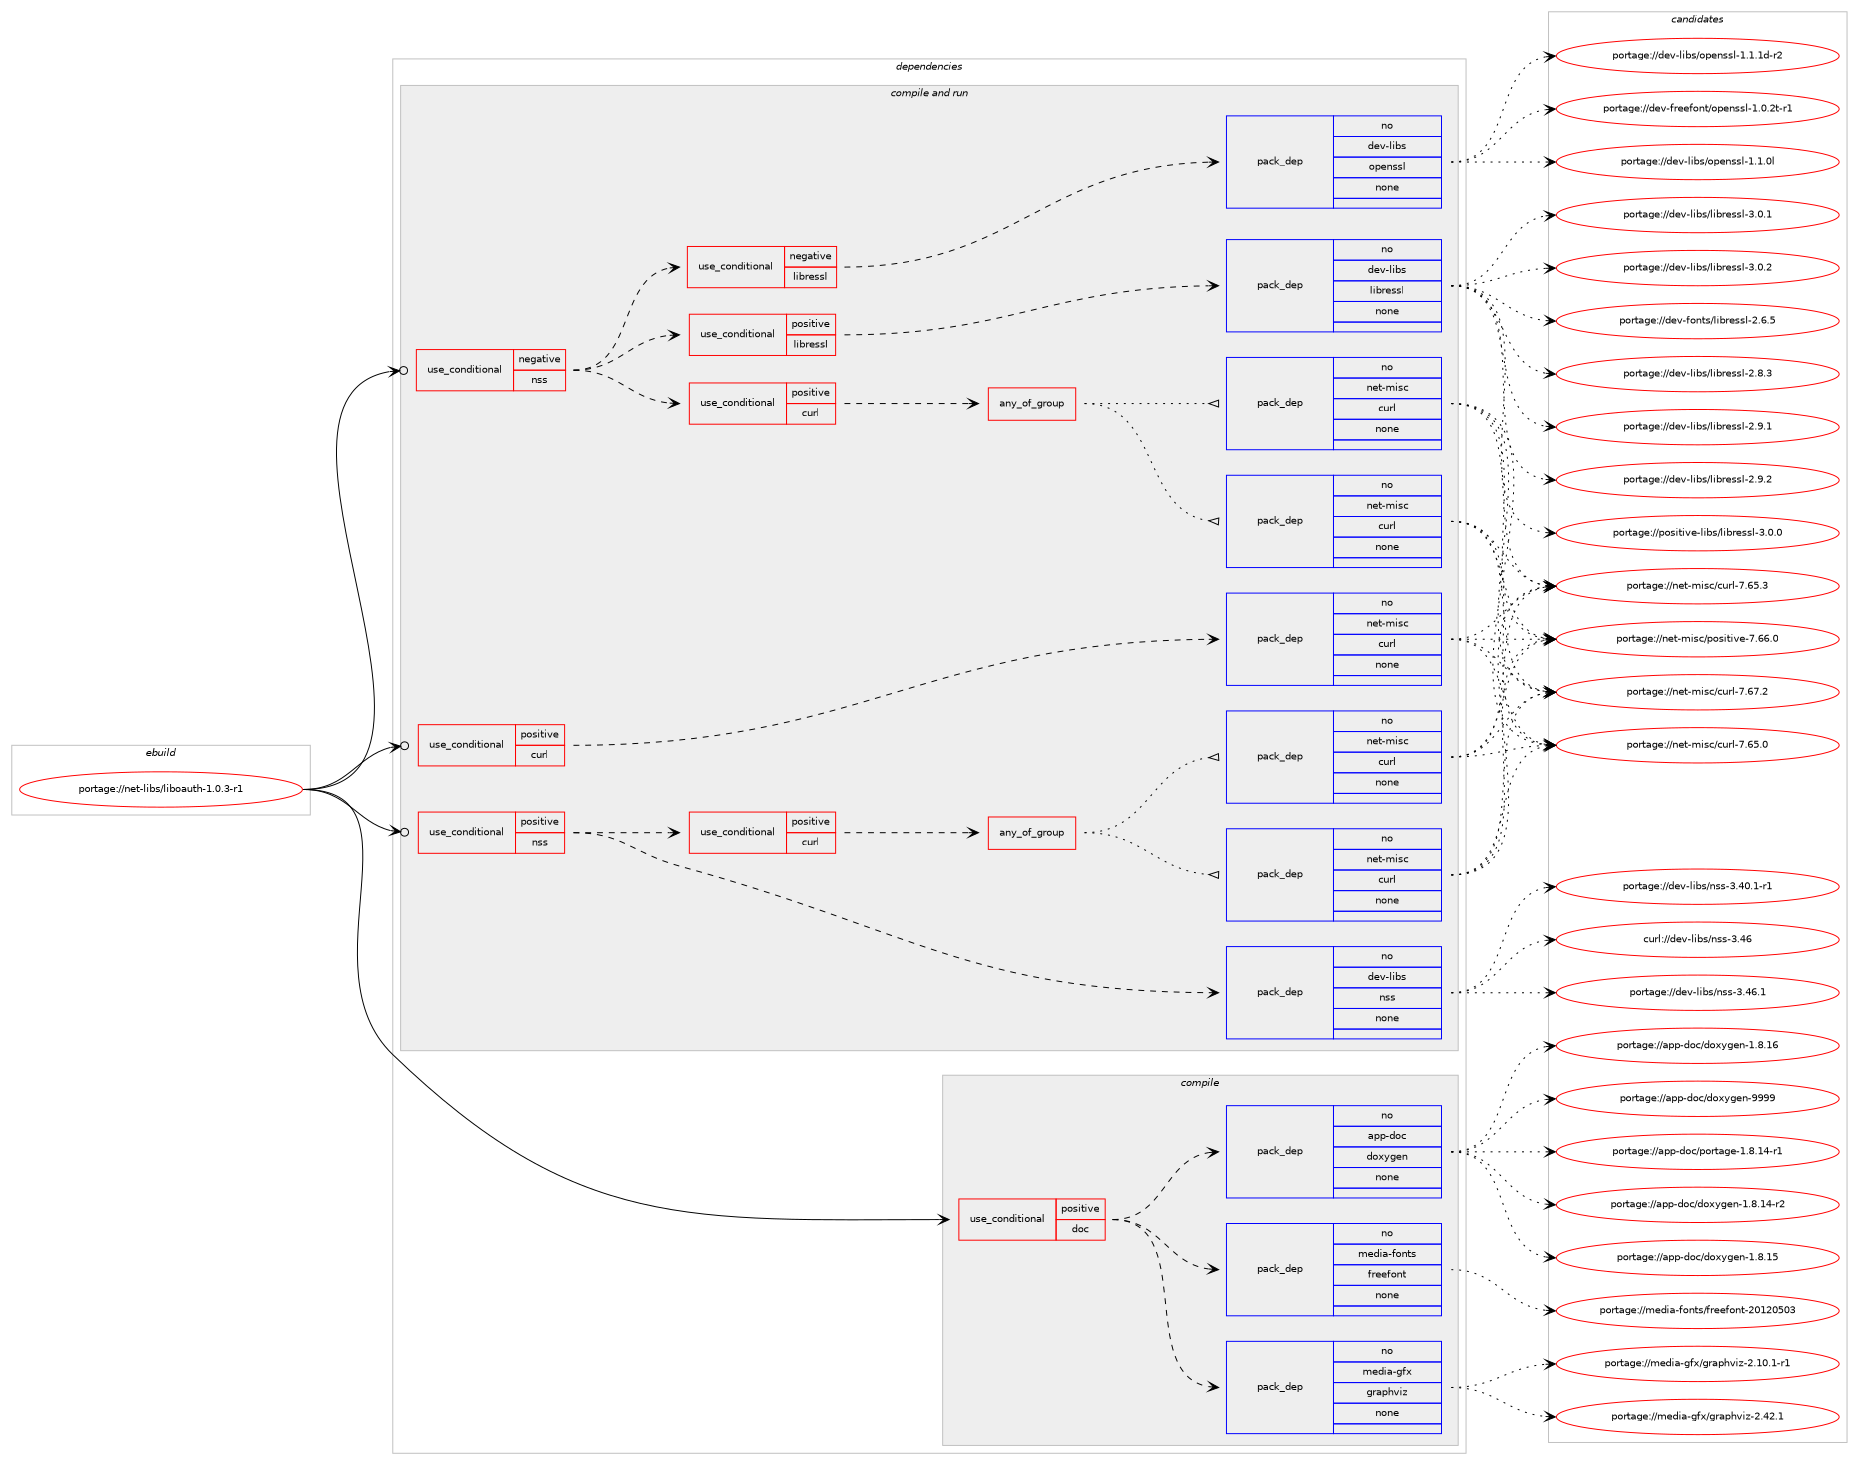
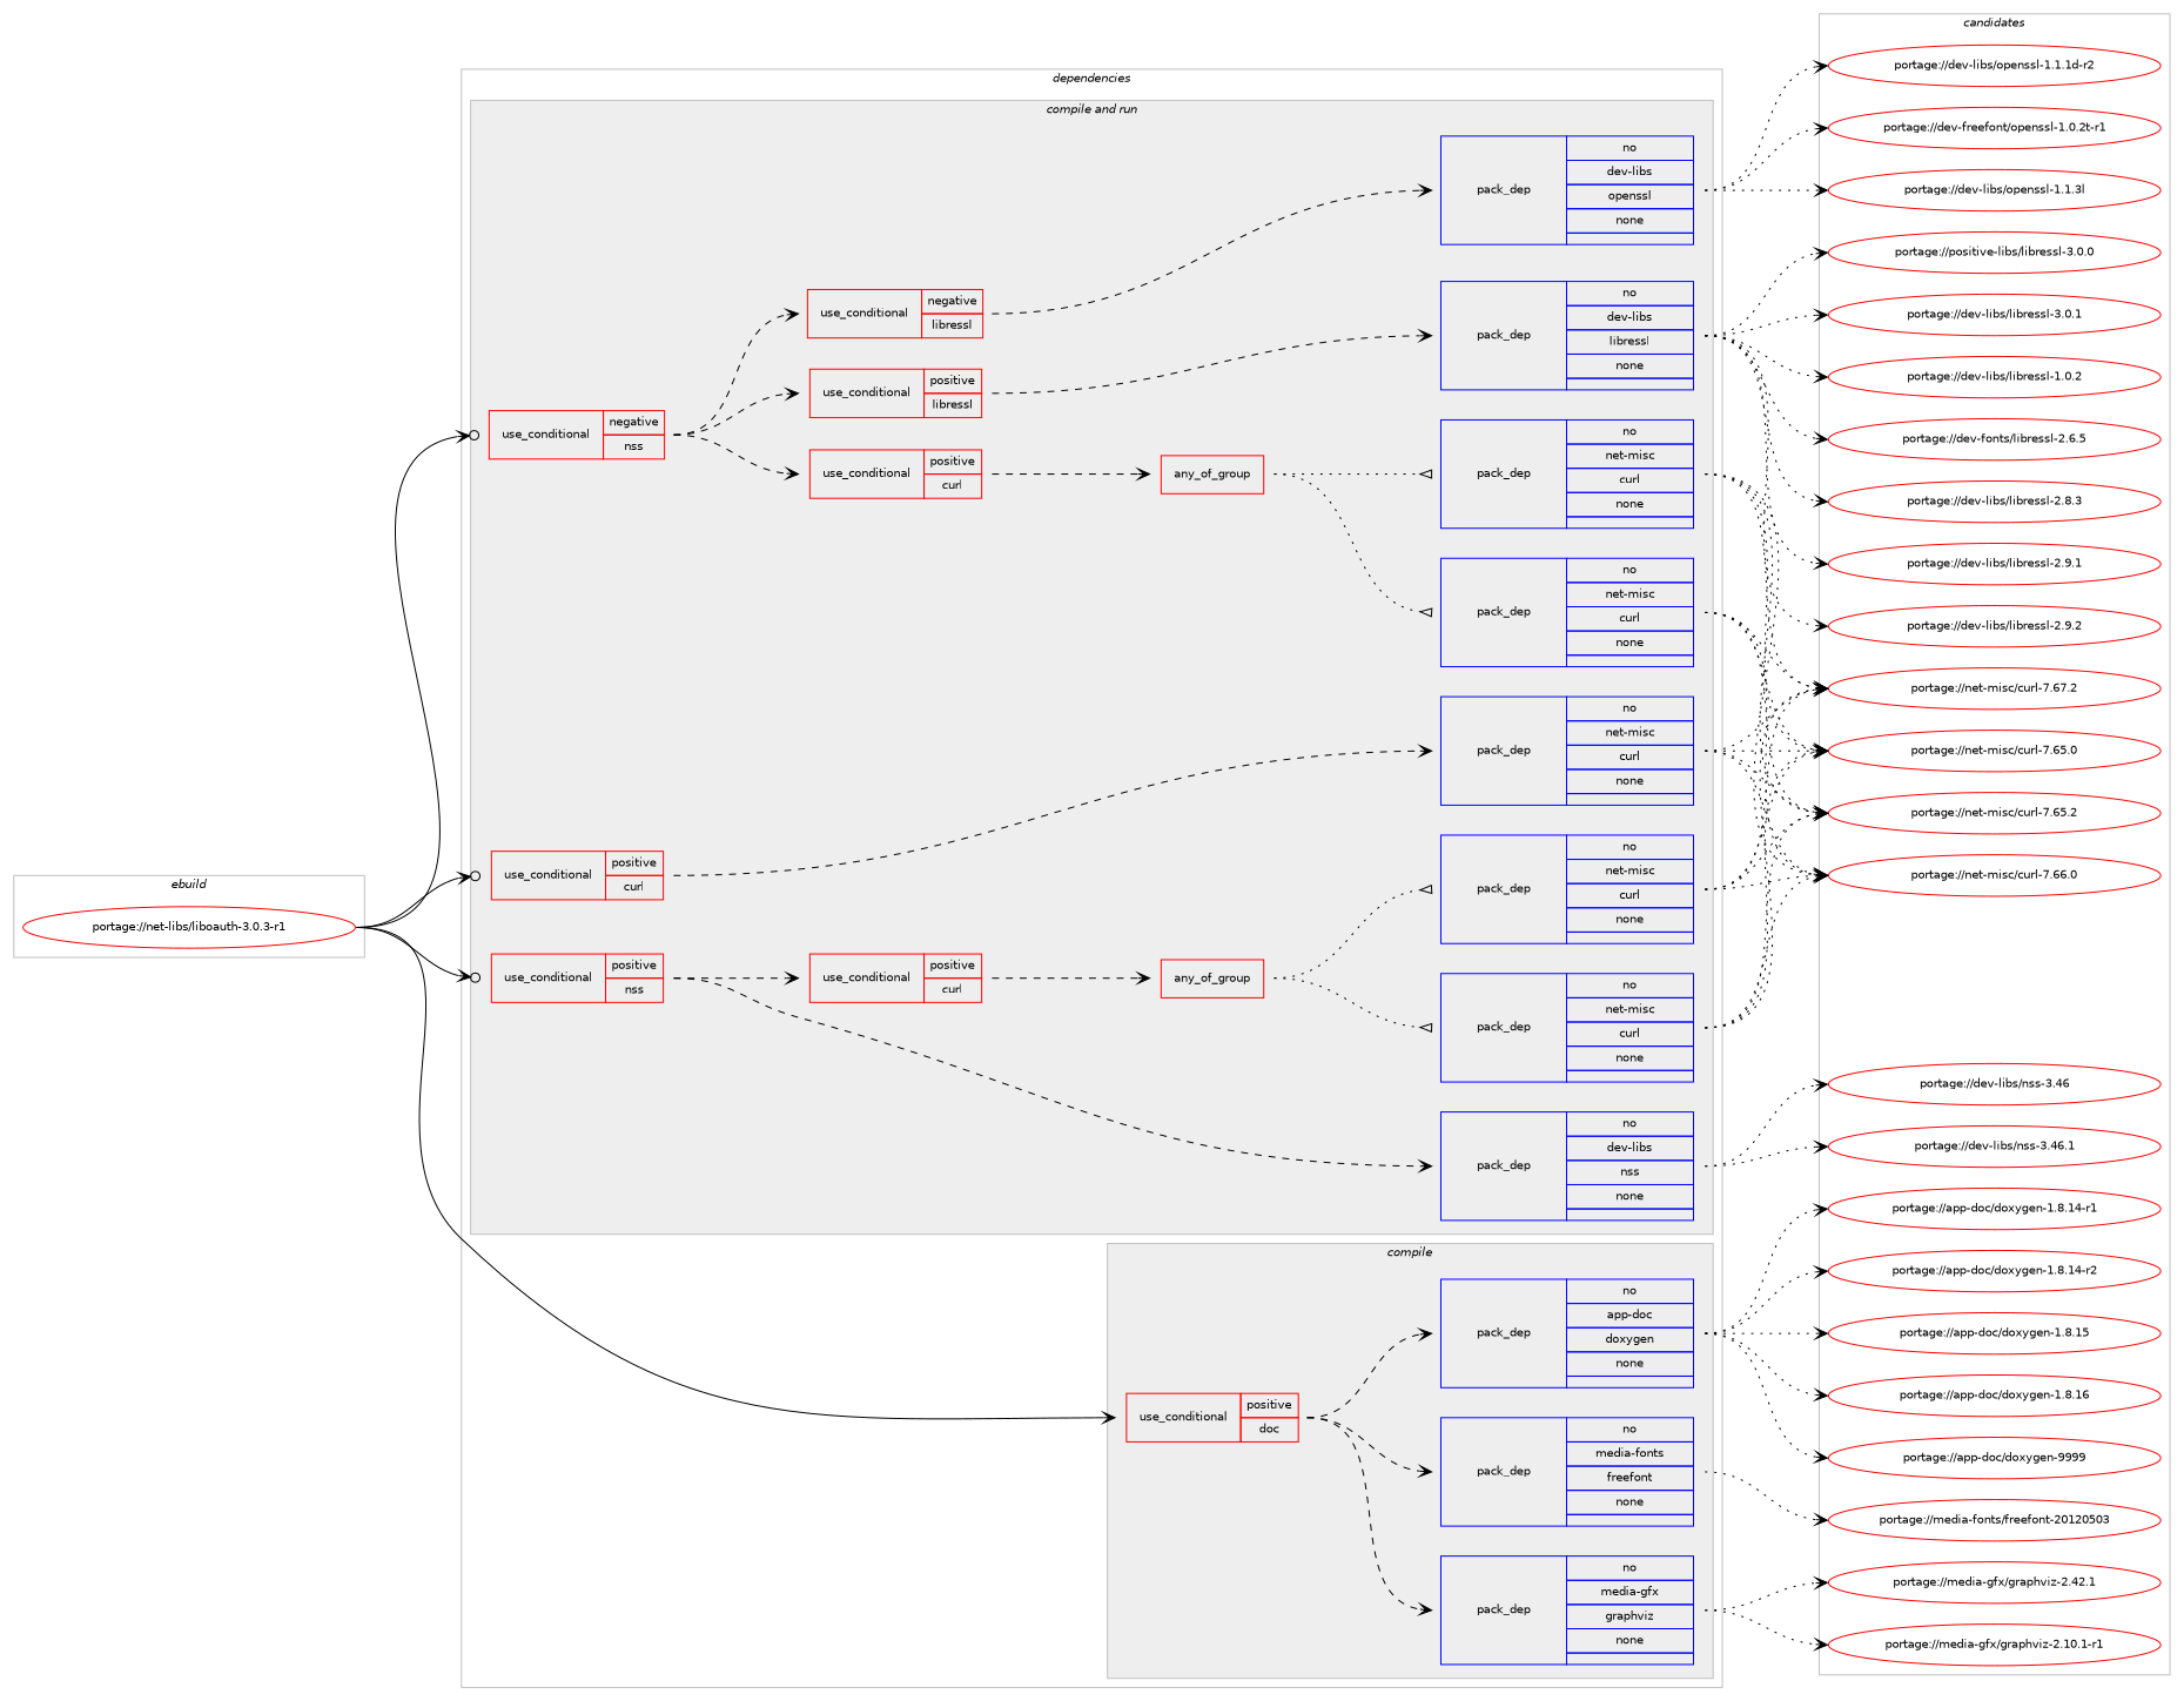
  digraph {
    compound=true
    concentrate=true
    fontname=Helvetica
    fontsize=10
    newrank=true
    rankdir=LR
    ranksep=1.5
    node [color=red fontname=Helvetica fontsize=10]
    edge [arrowhead=vee headport=w style=dotted tailport=e weight=100]
-   n1 [label="portage://net-libs/liboauth-1.0.3-r1" width=4]
+   n1 [label="portage://net-libs/liboauth-3.0.3-r1" width=4]
    n2 [color=blue label=<<TABLE BORDER="0" CELLBORDER="1" CELLSPACING="0" CELLPADDING="4" WIDTH="220"><TR><TD ROWSPAN="6" CELLPADDING="30">pack_dep</TD></TR><TR><TD WIDTH="110">no</TD></TR><TR><TD>app-doc</TD></TR><TR><TD>doxygen</TD></TR><TR><TD>none</TD></TR><TR><TD></TD></TR></TABLE>> shape=none]
    n3 [color=blue label=<<TABLE BORDER="0" CELLBORDER="1" CELLSPACING="0" CELLPADDING="4" WIDTH="220"><TR><TD ROWSPAN="6" CELLPADDING="30">pack_dep</TD></TR><TR><TD WIDTH="110">no</TD></TR><TR><TD>media-gfx</TD></TR><TR><TD>graphviz</TD></TR><TR><TD>none</TD></TR><TR><TD></TD></TR></TABLE>> shape=none]
    n4 [color=blue label=<<TABLE BORDER="0" CELLBORDER="1" CELLSPACING="0" CELLPADDING="4" WIDTH="220"><TR><TD ROWSPAN="6" CELLPADDING="30">pack_dep</TD></TR><TR><TD WIDTH="110">no</TD></TR><TR><TD>media-fonts</TD></TR><TR><TD>freefont</TD></TR><TR><TD>none</TD></TR><TR><TD></TD></TR></TABLE>> shape=none]
    n5 [label=<<TABLE BORDER="0" CELLBORDER="1" CELLSPACING="0" CELLPADDING="4"><TR><TD ROWSPAN="3" CELLPADDING="10">use_conditional</TD></TR><TR><TD>positive</TD></TR><TR><TD>doc</TD></TR></TABLE>> shape=none]
    n6 [color=blue label=<<TABLE BORDER="0" CELLBORDER="1" CELLSPACING="0" CELLPADDING="4" WIDTH="220"><TR><TD ROWSPAN="6" CELLPADDING="30">pack_dep</TD></TR><TR><TD WIDTH="110">no</TD></TR><TR><TD>dev-libs</TD></TR><TR><TD>openssl</TD></TR><TR><TD>none</TD></TR><TR><TD></TD></TR></TABLE>> shape=none]
    n7 [label=<<TABLE BORDER="0" CELLBORDER="1" CELLSPACING="0" CELLPADDING="4"><TR><TD ROWSPAN="3" CELLPADDING="10">use_conditional</TD></TR><TR><TD>negative</TD></TR><TR><TD>libressl</TD></TR></TABLE>> shape=none]
    n8 [color=blue label=<<TABLE BORDER="0" CELLBORDER="1" CELLSPACING="0" CELLPADDING="4" WIDTH="220"><TR><TD ROWSPAN="6" CELLPADDING="30">pack_dep</TD></TR><TR><TD WIDTH="110">no</TD></TR><TR><TD>dev-libs</TD></TR><TR><TD>libressl</TD></TR><TR><TD>none</TD></TR><TR><TD></TD></TR></TABLE>> shape=none]
    n9 [label=<<TABLE BORDER="0" CELLBORDER="1" CELLSPACING="0" CELLPADDING="4"><TR><TD ROWSPAN="3" CELLPADDING="10">use_conditional</TD></TR><TR><TD>positive</TD></TR><TR><TD>libressl</TD></TR></TABLE>> shape=none]
    n10 [color=blue label=<<TABLE BORDER="0" CELLBORDER="1" CELLSPACING="0" CELLPADDING="4" WIDTH="220"><TR><TD ROWSPAN="6" CELLPADDING="30">pack_dep</TD></TR><TR><TD WIDTH="110">no</TD></TR><TR><TD>net-misc</TD></TR><TR><TD>curl</TD></TR><TR><TD>none</TD></TR><TR><TD></TD></TR></TABLE>> shape=none]
    n11 [color=blue label=<<TABLE BORDER="0" CELLBORDER="1" CELLSPACING="0" CELLPADDING="4" WIDTH="220"><TR><TD ROWSPAN="6" CELLPADDING="30">pack_dep</TD></TR><TR><TD WIDTH="110">no</TD></TR><TR><TD>net-misc</TD></TR><TR><TD>curl</TD></TR><TR><TD>none</TD></TR><TR><TD></TD></TR></TABLE>> shape=none]
    n12 [label=<<TABLE BORDER="0" CELLBORDER="1" CELLSPACING="0" CELLPADDING="4"><TR><TD CELLPADDING="10">any_of_group</TD></TR></TABLE>> shape=none]
    n13 [label=<<TABLE BORDER="0" CELLBORDER="1" CELLSPACING="0" CELLPADDING="4"><TR><TD ROWSPAN="3" CELLPADDING="10">use_conditional</TD></TR><TR><TD>positive</TD></TR><TR><TD>curl</TD></TR></TABLE>> shape=none]
    n14 [label=<<TABLE BORDER="0" CELLBORDER="1" CELLSPACING="0" CELLPADDING="4"><TR><TD ROWSPAN="3" CELLPADDING="10">use_conditional</TD></TR><TR><TD>negative</TD></TR><TR><TD>nss</TD></TR></TABLE>> shape=none]
    n15 [color=blue label=<<TABLE BORDER="0" CELLBORDER="1" CELLSPACING="0" CELLPADDING="4" WIDTH="220"><TR><TD ROWSPAN="6" CELLPADDING="30">pack_dep</TD></TR><TR><TD WIDTH="110">no</TD></TR><TR><TD>net-misc</TD></TR><TR><TD>curl</TD></TR><TR><TD>none</TD></TR><TR><TD></TD></TR></TABLE>> shape=none]
    n16 [label=<<TABLE BORDER="0" CELLBORDER="1" CELLSPACING="0" CELLPADDING="4"><TR><TD ROWSPAN="3" CELLPADDING="10">use_conditional</TD></TR><TR><TD>positive</TD></TR><TR><TD>curl</TD></TR></TABLE>> shape=none]
    n17 [color=blue label=<<TABLE BORDER="0" CELLBORDER="1" CELLSPACING="0" CELLPADDING="4" WIDTH="220"><TR><TD ROWSPAN="6" CELLPADDING="30">pack_dep</TD></TR><TR><TD WIDTH="110">no</TD></TR><TR><TD>dev-libs</TD></TR><TR><TD>nss</TD></TR><TR><TD>none</TD></TR><TR><TD></TD></TR></TABLE>> shape=none]
    n18 [color=blue label=<<TABLE BORDER="0" CELLBORDER="1" CELLSPACING="0" CELLPADDING="4" WIDTH="220"><TR><TD ROWSPAN="6" CELLPADDING="30">pack_dep</TD></TR><TR><TD WIDTH="110">no</TD></TR><TR><TD>net-misc</TD></TR><TR><TD>curl</TD></TR><TR><TD>none</TD></TR><TR><TD></TD></TR></TABLE>> shape=none]
    n19 [color=blue label=<<TABLE BORDER="0" CELLBORDER="1" CELLSPACING="0" CELLPADDING="4" WIDTH="220"><TR><TD ROWSPAN="6" CELLPADDING="30">pack_dep</TD></TR><TR><TD WIDTH="110">no</TD></TR><TR><TD>net-misc</TD></TR><TR><TD>curl</TD></TR><TR><TD>none</TD></TR><TR><TD></TD></TR></TABLE>> shape=none]
    n20 [label=<<TABLE BORDER="0" CELLBORDER="1" CELLSPACING="0" CELLPADDING="4"><TR><TD CELLPADDING="10">any_of_group</TD></TR></TABLE>> shape=none]
    n21 [label=<<TABLE BORDER="0" CELLBORDER="1" CELLSPACING="0" CELLPADDING="4"><TR><TD ROWSPAN="3" CELLPADDING="10">use_conditional</TD></TR><TR><TD>positive</TD></TR><TR><TD>curl</TD></TR></TABLE>> shape=none]
    n22 [label=<<TABLE BORDER="0" CELLBORDER="1" CELLSPACING="0" CELLPADDING="4"><TR><TD ROWSPAN="3" CELLPADDING="10">use_conditional</TD></TR><TR><TD>positive</TD></TR><TR><TD>nss</TD></TR></TABLE>> shape=none]
-   n23 [label="portage://app-doc/portage-1.8.14-r1" width=4]
+   n23 [label="portage://app-doc/doxygen-1.8.14-r1" width=4]
    n24 [label="portage://app-doc/doxygen-1.8.14-r2" width=4]
    n25 [label="portage://app-doc/doxygen-1.8.15" width=4]
    n26 [label="portage://app-doc/doxygen-1.8.16" width=4]
    n27 [label="portage://app-doc/doxygen-9999" width=4]
    n28 [label="portage://media-gfx/graphviz-2.10.1-r1" width=4]
    n29 [label="portage://media-gfx/graphviz-2.42.1" width=4]
    n30 [label="portage://media-fonts/freefont-20120503" width=4]
    n31 [label="portage://dev-freefont/openssl-1.0.2t-r1" width=4]
-   n32 [label="portage://dev-libs/openssl-1.1.0l" width=4]
+   n32 [label="portage://dev-libs/openssl-1.1.3l" width=4]
    n33 [label="portage://dev-libs/openssl-1.1.1d-r2" width=4]
    n34 [label="portage://dev-fonts/libressl-2.6.5" width=4]
    n35 [label="portage://dev-libs/libressl-2.8.3" width=4]
    n36 [label="portage://dev-libs/libressl-2.9.1" width=4]
    n37 [label="portage://dev-libs/libressl-2.9.2" width=4]
    n38 [label="portage://positive-libs/libressl-3.0.0" width=4]
    n39 [label="portage://dev-libs/libressl-3.0.1" width=4]
-   n40 [label="portage://dev-libs/libressl-3.0.2" width=4]
+   n40 [label="portage://dev-libs/libressl-1.0.2" width=4]
    n41 [label="portage://net-misc/curl-7.65.0" width=4]
-   n42 [label="portage://net-misc/curl-7.65.3" width=4]
-   n43 [label="portage://net-misc/positive-7.66.0" width=4]
+   n42 [label="portage://net-misc/curl-7.65.2" width=4]
+   n43 [label="portage://net-misc/curl-7.66.0" width=4]
    n44 [label="portage://net-misc/curl-7.67.2" width=4]
-   n45 [label="portage://dev-libs/nss-3.40.1-r1" width=4]
-   n46 [label="curl://dev-libs/nss-3.46" width=4]
+   n46 [label="portage://dev-libs/nss-3.46" width=4]
    n47 [label="portage://dev-libs/nss-3.46.1" width=4]
    subgraph cluster_1 {
      color=gray
      label=<<i>ebuild</i>>
      rank=same
      n1
    }
    subgraph cluster_2 {
      color=gray
      label=<<i>dependencies</i>>
      subgraph cluster_3 {
        color=gray
        fillcolor="#eeeeee"
        label=<<i>compile</i>>
        style=filled
        subgraph sub_4 {
          color=gray
          fillcolor="#eeeeee"
          label=<<i>compile</i>>
          style=filled
          n5
          subgraph sub_5 {
            color=gray
            fillcolor="#eeeeee"
            label=<<i>compile</i>>
            style=filled
            n2
          }
          subgraph sub_6 {
            color=gray
            fillcolor="#eeeeee"
            label=<<i>compile</i>>
            style=filled
            n3
          }
          subgraph sub_7 {
            color=gray
            fillcolor="#eeeeee"
            label=<<i>compile</i>>
            style=filled
            n4
          }
        }
      }
      subgraph cluster_8 {
        color=gray
        fillcolor="#eeeeee"
        label=<<i>compile and run</i>>
        style=filled
        subgraph sub_9 {
          color=gray
          fillcolor="#eeeeee"
          label=<<i>compile and run</i>>
          style=filled
          n14
          subgraph sub_10 {
            color=gray
            fillcolor="#eeeeee"
            label=<<i>compile and run</i>>
            style=filled
            n7
            subgraph sub_11 {
              color=gray
              fillcolor="#eeeeee"
              label=<<i>compile and run</i>>
              style=filled
              n6
            }
          }
          subgraph sub_12 {
            color=gray
            fillcolor="#eeeeee"
            label=<<i>compile and run</i>>
            style=filled
            n9
            subgraph sub_13 {
              color=gray
              fillcolor="#eeeeee"
              label=<<i>compile and run</i>>
              style=filled
              n8
            }
          }
          subgraph sub_14 {
            color=gray
            fillcolor="#eeeeee"
            label=<<i>compile and run</i>>
            style=filled
            n13
            subgraph sub_15 {
              color=gray
              fillcolor="#eeeeee"
              label=<<i>compile and run</i>>
              style=filled
              n12
              subgraph sub_16 {
                color=gray
                fillcolor="#eeeeee"
                label=<<i>compile and run</i>>
                style=filled
                n10
              }
              subgraph sub_17 {
                color=gray
                fillcolor="#eeeeee"
                label=<<i>compile and run</i>>
                style=filled
                n11
              }
            }
          }
        }
        subgraph sub_18 {
          color=gray
          fillcolor="#eeeeee"
          label=<<i>compile and run</i>>
          style=filled
          n16
          subgraph sub_19 {
            color=gray
            fillcolor="#eeeeee"
            label=<<i>compile and run</i>>
            style=filled
            n15
          }
        }
        subgraph sub_20 {
          color=gray
          fillcolor="#eeeeee"
          label=<<i>compile and run</i>>
          style=filled
          n22
          subgraph sub_21 {
            color=gray
            fillcolor="#eeeeee"
            label=<<i>compile and run</i>>
            style=filled
            n17
          }
          subgraph sub_22 {
            color=gray
            fillcolor="#eeeeee"
            label=<<i>compile and run</i>>
            style=filled
            n21
            subgraph sub_23 {
              color=gray
              fillcolor="#eeeeee"
              label=<<i>compile and run</i>>
              style=filled
              n20
              subgraph sub_24 {
                color=gray
                fillcolor="#eeeeee"
                label=<<i>compile and run</i>>
                style=filled
                n18
              }
              subgraph sub_25 {
                color=gray
                fillcolor="#eeeeee"
                label=<<i>compile and run</i>>
                style=filled
                n19
              }
            }
          }
        }
      }
      subgraph cluster_26 {
        color=gray
        fillcolor="#eeeeee"
        label=<<i>run</i>>
        style=filled
      }
    }
    subgraph cluster_27 {
      color=gray
      label=<<i>candidates</i>>
      rank=same
      subgraph sub_28 {
        color=black
        label=<<i>candidates</i>>
        nodesep=1
        rank=same
        n23
        n24
        n25
        n26
        n27
      }
      subgraph sub_29 {
        color=black
        label=<<i>candidates</i>>
        nodesep=1
        rank=same
        n28
        n29
      }
      subgraph sub_30 {
        color=black
        label=<<i>candidates</i>>
        nodesep=1
        rank=same
        n30
      }
      subgraph sub_31 {
        color=black
        label=<<i>candidates</i>>
        nodesep=1
        rank=same
        n31
        n32
        n33
      }
      subgraph sub_32 {
        color=black
        label=<<i>candidates</i>>
        nodesep=1
        rank=same
        n34
        n35
        n36
        n37
        n38
        n39
        n40
      }
      subgraph sub_33 {
        color=black
        label=<<i>candidates</i>>
        nodesep=1
        rank=same
        n41
        n42
        n43
        n44
      }
      subgraph sub_34 {
        color=black
        label=<<i>candidates</i>>
        nodesep=1
        rank=same
        n41
        n42
        n43
        n44
      }
      subgraph sub_35 {
        color=black
        label=<<i>candidates</i>>
        nodesep=1
        rank=same
        n41
        n42
        n43
        n44
      }
      subgraph sub_36 {
        color=black
        label=<<i>candidates</i>>
        nodesep=1
        rank=same
-       n45
        n46
        n47
      }
      subgraph sub_37 {
        color=black
        label=<<i>candidates</i>>
        nodesep=1
        rank=same
        n41
        n42
        n43
        n44
      }
      subgraph sub_38 {
        color=black
        label=<<i>candidates</i>>
        nodesep=1
        rank=same
        n41
        n42
        n43
        n44
      }
    }
    n1 -> n5 [style=solid weight=20]
    n1 -> n14 [arrowhead=odotvee style=solid weight=20]
    n1 -> n16 [arrowhead=odotvee style=solid weight=20]
    n1 -> n22 [arrowhead=odotvee style=solid weight=20]
    n2 -> n23
    n2 -> n24
    n2 -> n25
    n2 -> n26
    n2 -> n27
    n3 -> n28
    n3 -> n29
    n4 -> n30
    n5 -> n2 [style=dashed weight=20]
    n5 -> n3 [style=dashed weight=20]
    n5 -> n4 [style=dashed weight=20]
    n6 -> n31
    n6 -> n32
    n6 -> n33
    n7 -> n6 [style=dashed weight=20]
    n8 -> n34
    n8 -> n35
    n8 -> n36
    n8 -> n37
    n8 -> n38
    n8 -> n39
    n8 -> n40
    n9 -> n8 [style=dashed weight=20]
    n10 -> n41
    n10 -> n42
    n10 -> n43
    n10 -> n44
    n11 -> n41
    n11 -> n42
    n11 -> n43
    n11 -> n44
    n12 -> n10 [arrowhead=oinv weight=20]
    n12 -> n11 [arrowhead=oinv weight=20]
    n13 -> n12 [style=dashed weight=20]
    n14 -> n7 [style=dashed weight=20]
    n14 -> n9 [style=dashed weight=20]
    n14 -> n13 [style=dashed weight=20]
    n15 -> n41
    n15 -> n42
    n15 -> n43
    n15 -> n44
    n16 -> n15 [style=dashed weight=20]
-   n17 -> n45
    n17 -> n46
    n17 -> n47
    n18 -> n41
    n18 -> n42
    n18 -> n43
    n18 -> n44
    n19 -> n41
    n19 -> n42
    n19 -> n43
    n19 -> n44
    n20 -> n18 [arrowhead=oinv weight=20]
    n20 -> n19 [arrowhead=oinv weight=20]
    n21 -> n20 [style=dashed weight=20]
    n22 -> n17 [style=dashed weight=20]
    n22 -> n21 [style=dashed weight=20]
  }
